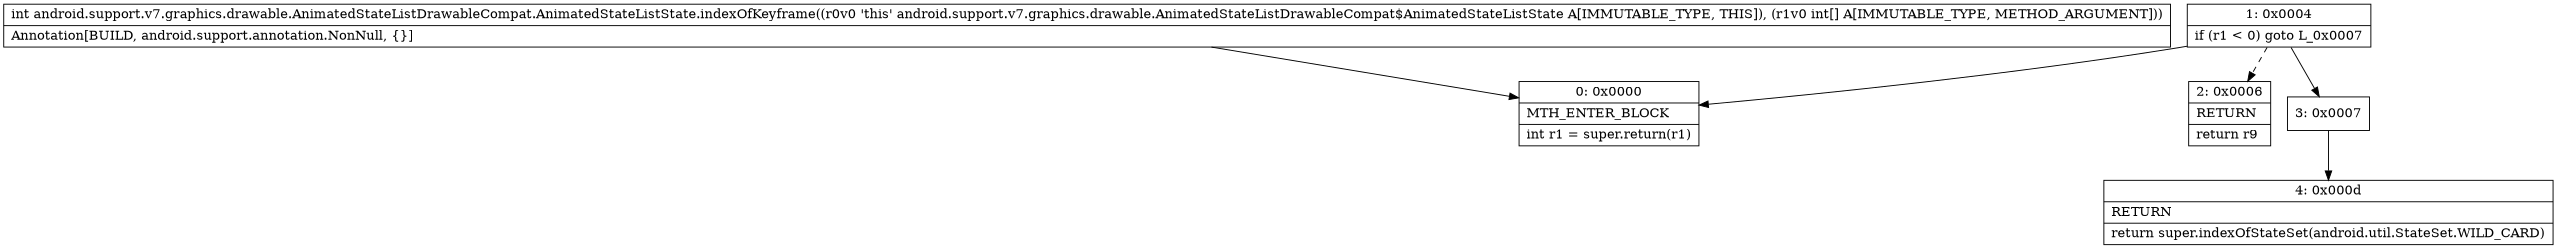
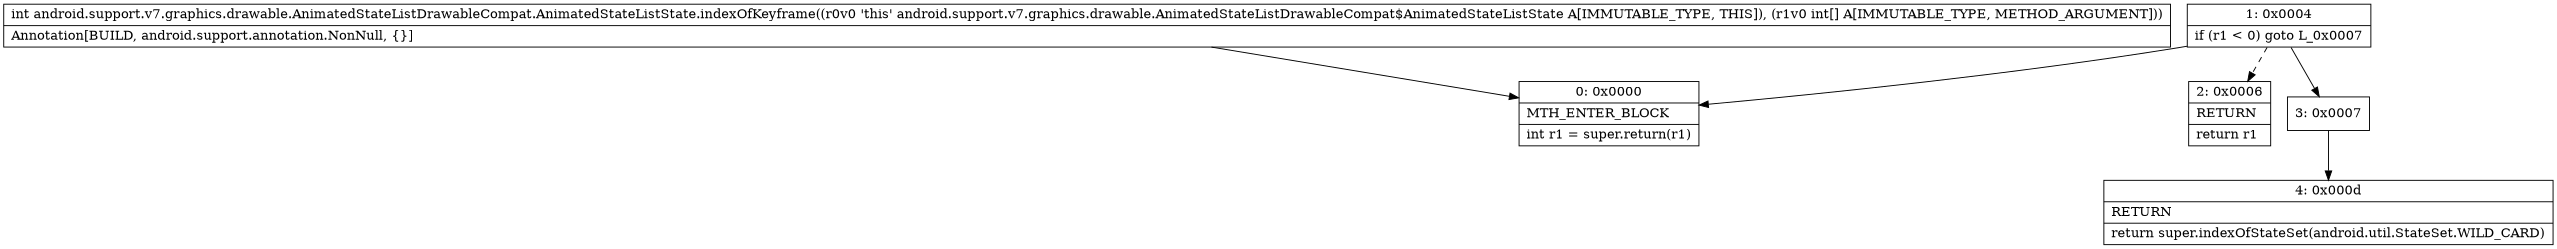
  digraph {
    node [shape=record]
    n1 [label="{0\:\ 0x0000|MTH_ENTER_BLOCK\l|int r1 = super.return(r1)\l}"]
    n2 [label="{1\:\ 0x0004|if (r1 \< 0) goto L_0x0007\l}"]
-   n3 [label="{2\:\ 0x0006|RETURN\l|return r9\l}"]
+   n3 [label="{2\:\ 0x0006|RETURN\l|return r1\l}"]
    n4 [label="{3\:\ 0x0007}"]
    n5 [label="{4\:\ 0x000d|RETURN\l|return super.indexOfStateSet(android.util.StateSet.WILD_CARD)\l}"]
    n6 [label="{int android.support.v7.graphics.drawable.AnimatedStateListDrawableCompat.AnimatedStateListState.indexOfKeyframe((r0v0 'this' android.support.v7.graphics.drawable.AnimatedStateListDrawableCompat$AnimatedStateListState A[IMMUTABLE_TYPE, THIS]), (r1v0 int[] A[IMMUTABLE_TYPE, METHOD_ARGUMENT]))  | Annotation[BUILD, android.support.annotation.NonNull, \{\}]\l}"]
    n2 -> n1
    n2 -> n3 [style=dashed]
    n2 -> n4
    n4 -> n5
    n6 -> n1
  }
